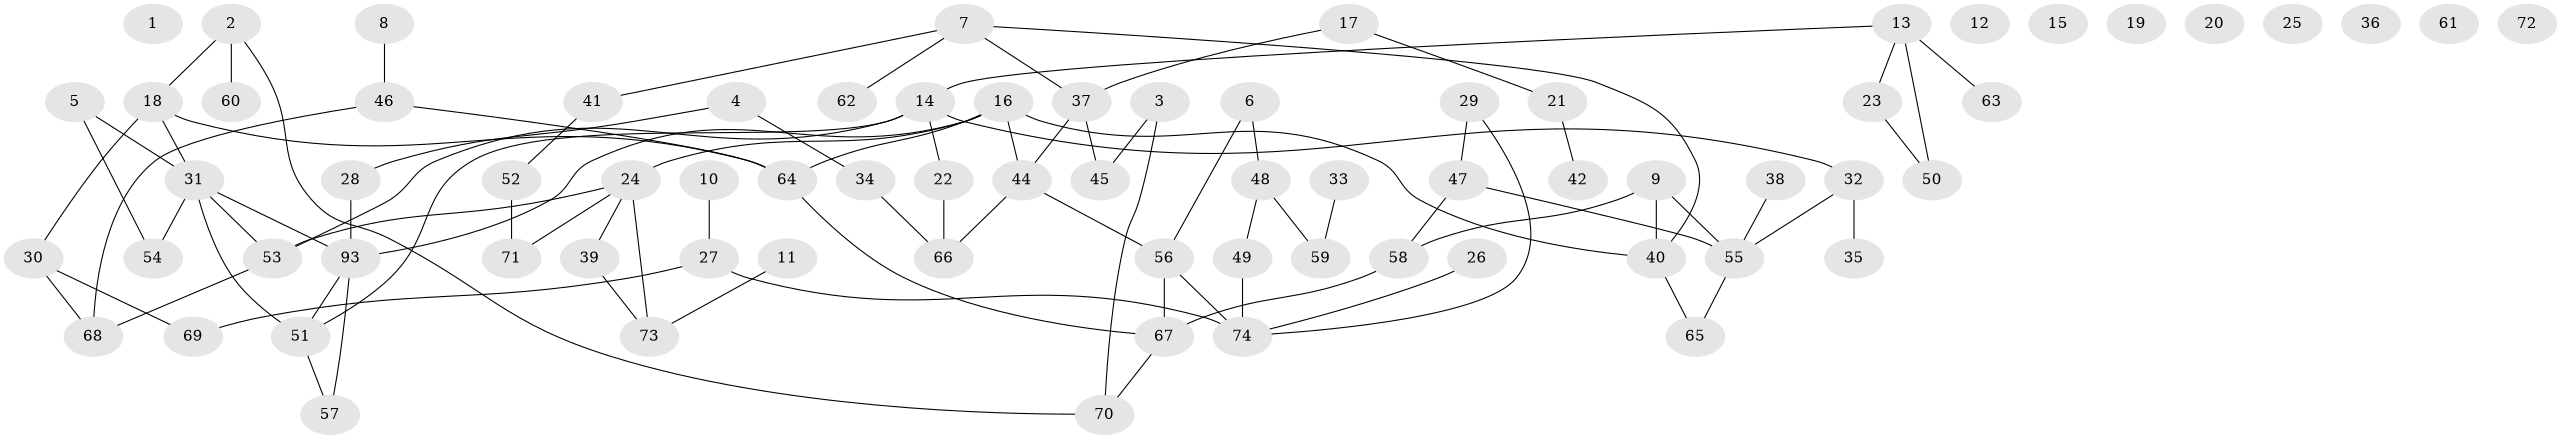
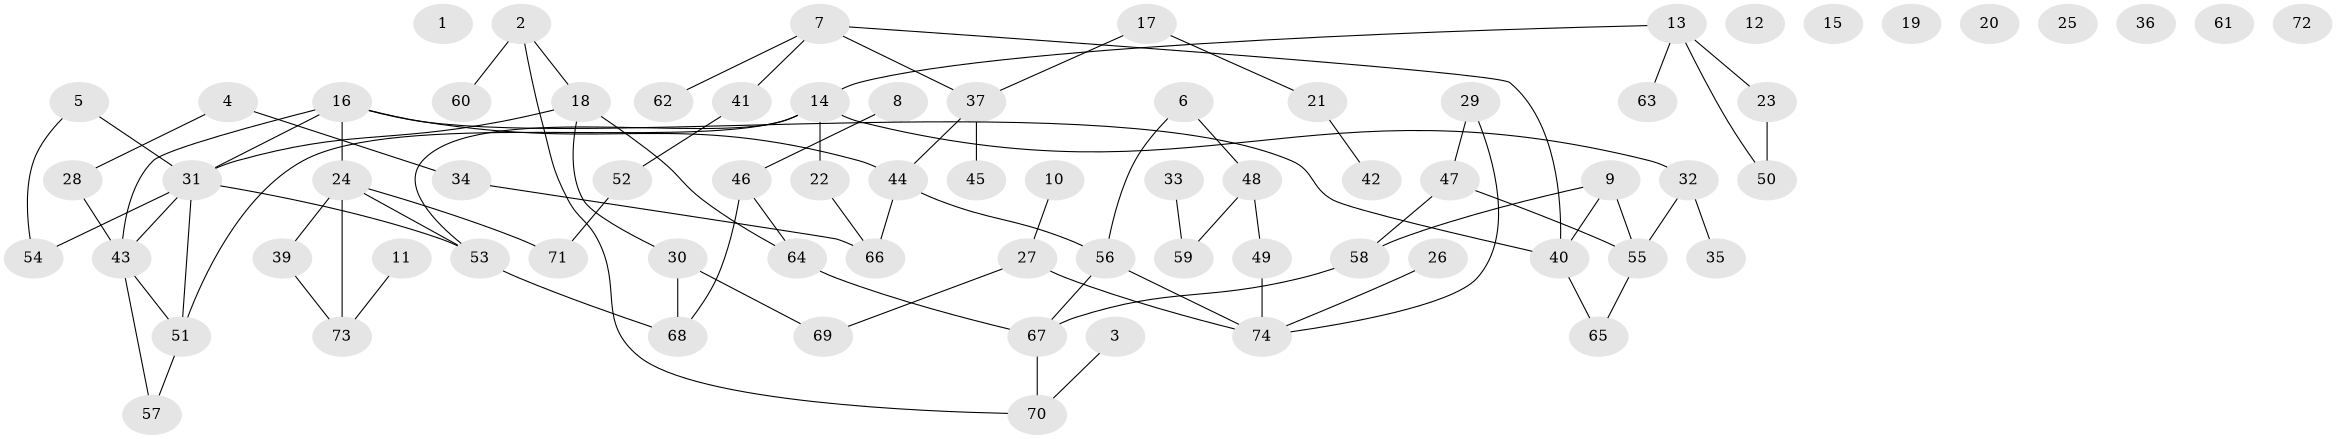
  graph {
    node [color=gray90 style=filled]
    1
    2
    18
    60
    70
    31
    30
    64
    3
    45
    4
    28
    34
-   43 [label=93]
+   43
    66
    5
    54
    51
    53
    6
    48
    56
    59
    49
    74
    67
    7
    37
    40
    41
    62
    44
    65
    52
    8
    46
    68
    9
    55
    58
    10
    27
    69
    11
    73
    12
    13
    14
    23
    50
    63
    22
    32
    35
    57
    15
    16
    24
    39
    71
    17
    21
    42
    19
    20
    25
    26
    29
    47
    33
    36
-   38
    61
    72
    2 -- 18
    2 -- 60
    2 -- 70
    18 -- 31
    18 -- 30
    18 -- 64
    31 -- 43
    31 -- 54
    31 -- 51
    31 -- 53
    30 -- 68
    30 -- 69
    64 -- 67
    3 -- 70
-   3 -- 45
    4 -- 28
    4 -- 34
    28 -- 43
    34 -- 66
    43 -- 51
    43 -- 57
    5 -- 31
    5 -- 54
    51 -- 57
    53 -- 68
    6 -- 48
    6 -- 56
    48 -- 59
    48 -- 49
    56 -- 74
    56 -- 67
    49 -- 74
    67 -- 70
    7 -- 37
    7 -- 40
    7 -- 41
    7 -- 62
    37 -- 45
    37 -- 44
    40 -- 65
    41 -- 52
    44 -- 66
    44 -- 56
    52 -- 71
    8 -- 46
    46 -- 64
    46 -- 68
    9 -- 40
    9 -- 55
    9 -- 58
    55 -- 65
    58 -- 67
    10 -- 27
    27 -- 74
    27 -- 69
    11 -- 73
    13 -- 14
    13 -- 23
    13 -- 50
    13 -- 63
    14 -- 51
    14 -- 53
    14 -- 22
    14 -- 32
    23 -- 50
    22 -- 66
    32 -- 55
    32 -- 35
-   16 -- 64
+   16 -- 31
    16 -- 43
    16 -- 40
    16 -- 44
    16 -- 24
    24 -- 53
    24 -- 73
    24 -- 39
    24 -- 71
    39 -- 73
    17 -- 37
    17 -- 21
    21 -- 42
    26 -- 74
    29 -- 74
    29 -- 47
    47 -- 55
    47 -- 58
    33 -- 59
-   38 -- 55
  }
